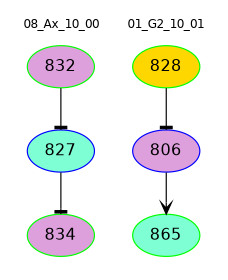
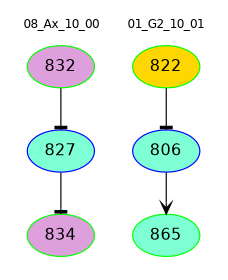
  digraph {
    fontname="DejaVu Sans"
    node [color=green fillcolor=aquamarine fontname="DejaVu Sans" style=filled]
    edge [arrowhead=tee color=black fontname="DejaVu Sans"]
    n1 [fillcolor=plum label=832]
    n2 [color=blue label=827]
    n3 [fillcolor=plum label=834]
-   n4 [fillcolor=gold label=828]
-   n5 [color=blue fillcolor=plum label=806]
+   n4 [fillcolor=gold label=822]
+   n5 [color=blue label=806]
    n6 [label=865]
    subgraph cluster_1 {
      color=white
      fontsize=10
      label="08_Ax_10_00"
      n1
      n2
      n3
    }
    subgraph cluster_2 {
      color=white
      fontsize=10
      label="01_G2_10_01"
      n4
      n5
      n6
    }
    n1 -> n2
    n2 -> n3
    n4 -> n5
    n5 -> n6 [arrowhead=vee]
  }
